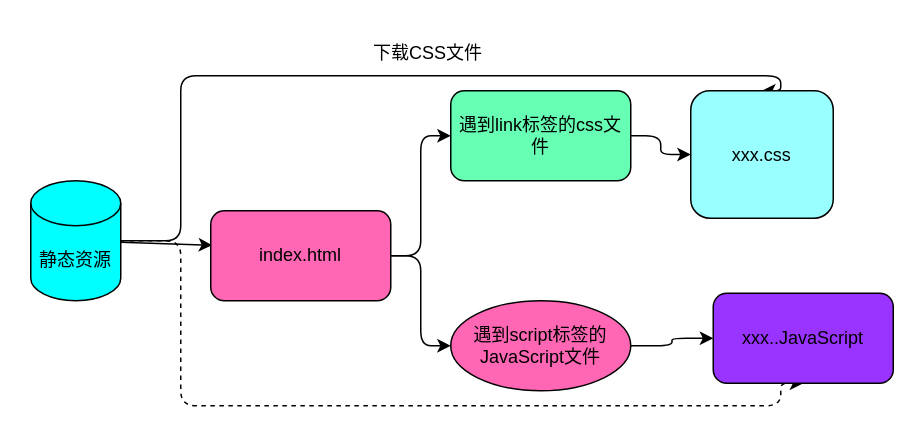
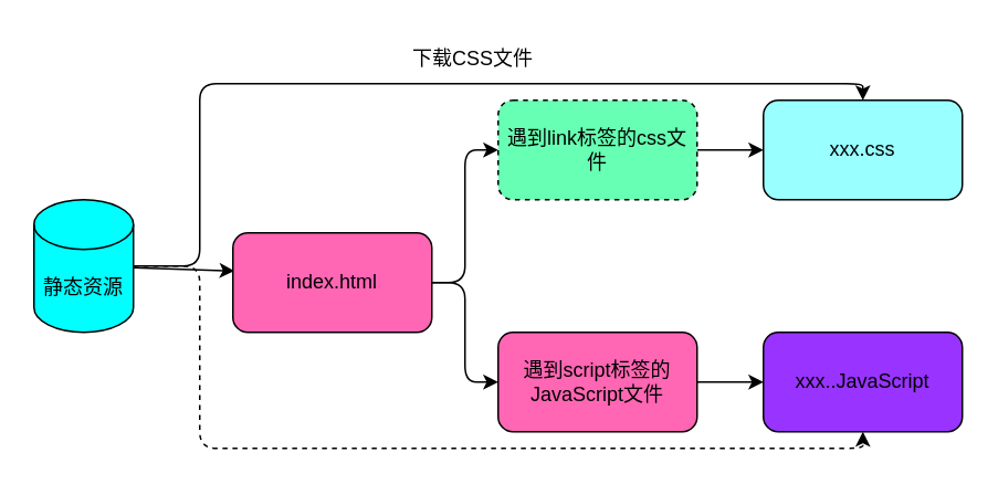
  <mxCell id="0" />
  <mxCell id="1" parent="0" />
  <mxCell id="2" style="edgeStyle=none;html=1;entryX=0.008;entryY=0.383;entryDx=0;entryDy=0;entryPerimeter=0;" parent="1" source="5" target="8" edge="1"><mxGeometry relative="1" as="geometry" /></mxCell>
  <mxCell id="3" style="edgeStyle=orthogonalEdgeStyle;html=1;entryX=0.5;entryY=0;entryDx=0;entryDy=0;" parent="1" source="5" target="13" edge="1"><mxGeometry relative="1" as="geometry"><Array as="points"><mxPoint x="120" y="160" /><mxPoint x="120" y="50" /><mxPoint x="520" y="50" /></Array></mxGeometry></mxCell>
  <mxCell id="4" style="edgeStyle=orthogonalEdgeStyle;html=1;entryX=0.5;entryY=1;entryDx=0;entryDy=0;dashed=1;" parent="1" source="5" target="14" edge="1"><mxGeometry relative="1" as="geometry"><Array as="points"><mxPoint x="120" y="160" /><mxPoint x="120" y="270" /><mxPoint x="520" y="270" /></Array></mxGeometry></mxCell>
  <mxCell id="5" value="静态资源" style="shape=cylinder3;whiteSpace=wrap;html=1;boundedLbl=1;backgroundOutline=1;size=15;fillColor=#00FFFF;" parent="1" vertex="1"><mxGeometry y="120" width="60" height="80" as="geometry" x="20" /></mxCell>
  <mxCell id="6" style="edgeStyle=orthogonalEdgeStyle;html=1;entryX=0;entryY=0.5;entryDx=0;entryDy=0;" parent="1" source="8" target="10" edge="1"><mxGeometry relative="1" as="geometry" /></mxCell>
  <mxCell id="7" style="edgeStyle=orthogonalEdgeStyle;html=1;" parent="1" source="8" target="12" edge="1"><mxGeometry relative="1" as="geometry" /></mxCell>
  <mxCell id="8" value="index.html" style="rounded=1;whiteSpace=wrap;html=1;fillColor=#ff66b3;" parent="1" vertex="1"><mxGeometry x="140" y="140" width="120" height="60" as="geometry" /></mxCell>
  <mxCell id="9" style="edgeStyle=orthogonalEdgeStyle;html=1;" parent="1" source="10" target="13" edge="1"><mxGeometry relative="1" as="geometry" /></mxCell>
- <mxCell id="10" value="遇到link标签的css文件" style="rounded=1;whiteSpace=wrap;html=1;fillColor=#66FFB3;" parent="1" vertex="1"><mxGeometry x="300" y="60" width="120" height="60" as="geometry" /></mxCell>
+ <mxCell id="10" value="遇到link标签的css文件" style="rounded=1;whiteSpace=wrap;html=1;fillColor=#66FFB3;dashed=1;" parent="1" vertex="1"><mxGeometry x="300" y="60" width="120" height="60" as="geometry" /></mxCell>
  <mxCell id="11" style="edgeStyle=orthogonalEdgeStyle;html=1;" parent="1" source="12" target="14" edge="1"><mxGeometry relative="1" as="geometry" /></mxCell>
- <mxCell id="12" value="遇到script标签的JavaScript文件" style="ellipse;whiteSpace=wrap;html=1;fillColor=#FF66B3;" parent="1" vertex="1"><mxGeometry x="300" y="200" width="120" height="60" as="geometry" /></mxCell>
- <mxCell id="13" value="xxx.css" style="rounded=1;whiteSpace=wrap;html=1;fillColor=#99FFFF;" parent="1" vertex="1"><mxGeometry x="460" y="60" width="95" height="85" as="geometry" /></mxCell>
- <mxCell id="14" value="xxx..JavaScript" style="rounded=1;whiteSpace=wrap;html=1;fillColor=#9933FF;" parent="1" vertex="1"><mxGeometry x="475" y="195" width="120" height="60" as="geometry" /></mxCell>
+ <mxCell id="12" value="遇到script标签的JavaScript文件" style="rounded=1;whiteSpace=wrap;html=1;fillColor=#FF66B3;" parent="1" vertex="1"><mxGeometry x="300" y="200" width="120" height="60" as="geometry" /></mxCell>
+ <mxCell id="13" value="xxx.css" style="rounded=1;whiteSpace=wrap;html=1;fillColor=#99FFFF;" parent="1" vertex="1"><mxGeometry x="460" y="60" width="120" height="60" as="geometry" /></mxCell>
+ <mxCell id="14" value="xxx..JavaScript" style="rounded=1;whiteSpace=wrap;html=1;fillColor=#9933FF;" parent="1" vertex="1"><mxGeometry x="460" y="200" width="120" height="60" as="geometry" /></mxCell>
  <mxCell id="15" value="下载CSS文件" style="text;html=1;strokeColor=none;fillColor=none;align=center;verticalAlign=middle;whiteSpace=wrap;rounded=0;" parent="1" vertex="1"><mxGeometry x="230" y="20" width="110" height="30" as="geometry" /></mxCell>
